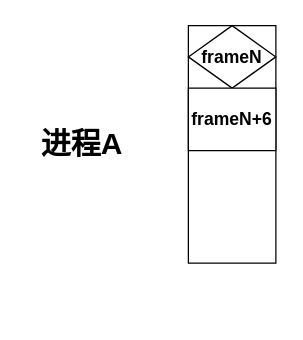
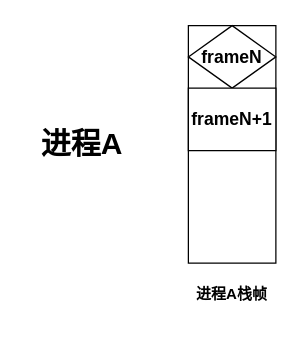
  <mxCell id="0" />
  <mxCell id="1" parent="0" />
  <mxCell id="2" value="" style="rounded=0;whiteSpace=wrap;html=1;" parent="1" vertex="1"><mxGeometry x="150" y="20" width="70" height="190" as="geometry" /></mxCell>
  <mxCell id="3" value="&lt;h3&gt;frameN&lt;/h3&gt;" style="rhombus;whiteSpace=wrap;html=1;" parent="1" vertex="1"><mxGeometry x="150" y="20" width="70" height="50" as="geometry" /></mxCell>
  <mxCell id="4" value="&lt;h1&gt;进程A&lt;/h1&gt;" style="text;html=1;strokeColor=none;fillColor=none;align=center;verticalAlign=middle;whiteSpace=wrap;rounded=0;" parent="1" vertex="1"><mxGeometry x="20" y="100" width="90" height="30" as="geometry" /></mxCell>
- <mxCell id="5" value="&lt;h3&gt;frameN+6&lt;/h3&gt;" style="rounded=0;whiteSpace=wrap;html=1;" parent="1" vertex="1"><mxGeometry x="150" y="70" width="70" height="50" as="geometry" /></mxCell>
+ <mxCell id="5" value="&lt;h3&gt;frameN+1&lt;/h3&gt;" style="rounded=0;whiteSpace=wrap;html=1;" parent="1" vertex="1"><mxGeometry x="150" y="70" width="70" height="50" as="geometry" /></mxCell>
+ <mxCell id="6" value="&lt;h4&gt;进程A栈帧&lt;/h4&gt;" style="text;html=1;strokeColor=none;fillColor=none;align=center;verticalAlign=middle;whiteSpace=wrap;rounded=0;" parent="1" vertex="1"><mxGeometry x="155" y="220" width="60" height="30" as="geometry" /></mxCell>
